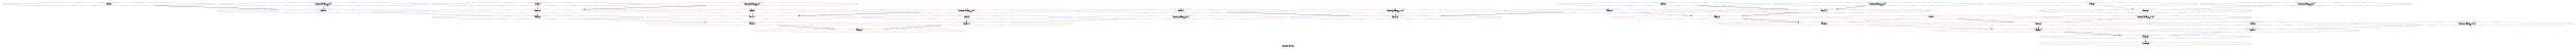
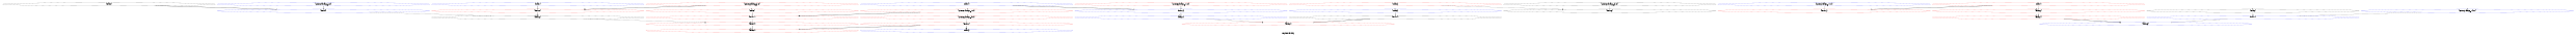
  strict digraph {
    label="omp.inner.for.body"
    node [color=red opcode=INPUT]
    edge [arrowhead=odot driver=outPinA load=Any2Pins style=bold]
    n1 [color=black label="{Load_0}" width=32]
    n2 [color=blue label="{fmul_9}" opcode=FMUL width=32]
    n3 [color=black label="{fadd_18}" opcode=FADD width=32]
-   n4 [color=black label="{Load_1}" width=32]
+   n4 [color=blue label="{Load_1}" width=32]
    n5 [label="{fmul_10}" opcode=FMUL width=32]
    n6 [label="{Load_2}" width=32]
    n7 [label="{fmul_11}" opcode=FMUL width=32]
    n8 [label="{fadd_19}" opcode=FADD width=32]
    n9 [color=blue label="{Load_3}" width=32]
    n10 [label="{fmul_12}" opcode=FMUL width=32]
    n11 [label="{fadd_20}" opcode=FADD width=32]
    n12 [color=blue label="{Load_4}" width=32]
    n13 [color=blue label="{fmul_13}" opcode=FMUL width=32]
    n14 [color=blue label="{fadd_21}" opcode=FADD width=32]
    n15 [color=blue label="{Load_5}" width=32]
    n16 [color=black label="{fmul_14}" opcode=FMUL width=32]
    n17 [label="{fadd_22}" opcode=FADD width=32]
    n18 [label="{Load_6}" width=32]
    n19 [color=black label="{fmul_15}" opcode=FMUL width=32]
    n20 [label="{Load_7}" width=32]
    n21 [label="{fmul_16}" opcode=FMUL width=32]
    n22 [label="{fadd_23}" opcode=FADD width=32]
    n23 [label="{fadd_24}" opcode=FADD width=32]
    n24 [color=black label="{Load_8}" width=32]
    n25 [color=blue label="{fmul_17}" opcode=FMUL width=32]
    n26 [color=blue label="{fadd_25}" opcode=FADD width=32]
-   n27 [label="{Store_26}" opcode=OUTPUT width=32]
    n28 [constVal=1 float32=7.00 label="{Const_27|float32=7.00}" opcode=CONST width=32]
    n29 [constVal=1 float32=9.00 label="{Const_28|float32=9.00}" opcode=CONST width=32]
    n30 [color=blue constVal=1 float32=3.00 label="{Const_29|float32=3.00}" opcode=CONST width=32]
    n31 [color=black constVal=1 float32=15.00 label="{Const_30|float32=15.00}" opcode=CONST width=32]
    n32 [color=blue constVal=1 float32=19.00 label="{Const_31|float32=19.00}" opcode=CONST width=32]
-   n33 [color=blue constVal=1 float32=13.00 label="{Const_32|float32=13.00}" opcode=CONST width=32]
    n34 [constVal=1 float32=11.00 label="{Const_33|float32=11.00}" opcode=CONST width=32]
-   n35 [color=black constVal=1 float32=17.00 label="{Const_34|float32=17.00}" opcode=CONST width=32]
+   n35 [color=blue constVal=1 float32=17.00 label="{Const_34|float32=17.00}" opcode=CONST width=32]
    n36 [constVal=1 float32=5.00 label="{Const_35|float32=5.00}" opcode=CONST width=32]
    n1 -> n2
    n2 -> n3 [style=solid]
    n3 -> n8 [arrowhead=box style=solid]
    n4 -> n5
    n5 -> n3 [arrowhead=box]
    n6 -> n7
    n7 -> n8 [style=solid]
    n8 -> n11
-   n9 -> n10 [arrowhead=box]
+   n10 -> n9 [arrowhead=box]
    n10 -> n11
    n12 -> n13
-   n14 -> n13
+   n13 -> n14
    n14 -> n17 [arrowhead=box style=solid]
    n15 -> n16
    n16 -> n17
-   n17 -> n22 [arrowhead=box]
    n18 -> n19 [arrowhead=box style=solid]
    n20 -> n21
    n20 -> n22 [style=solid]
-   n21 -> n23 [arrowhead=box]
    n22 -> n23 [arrowhead=box style=solid]
    n23 -> n26 [arrowhead=box]
    n24 -> n25 [arrowhead=box style=solid]
    n25 -> n26 [style=solid]
-   n26 -> n27 [arrowhead=box]
    n28 -> n7 [arrowhead=box]
    n29 -> n10 [style=solid]
    n30 -> n2
    n31 -> n19 [style=solid]
    n32 -> n25 [style=solid]
-   n33 -> n16 [arrowhead=box]
    n34 -> n13
    n35 -> n21 [style=solid]
    n36 -> n5 [arrowhead=box]
  }
